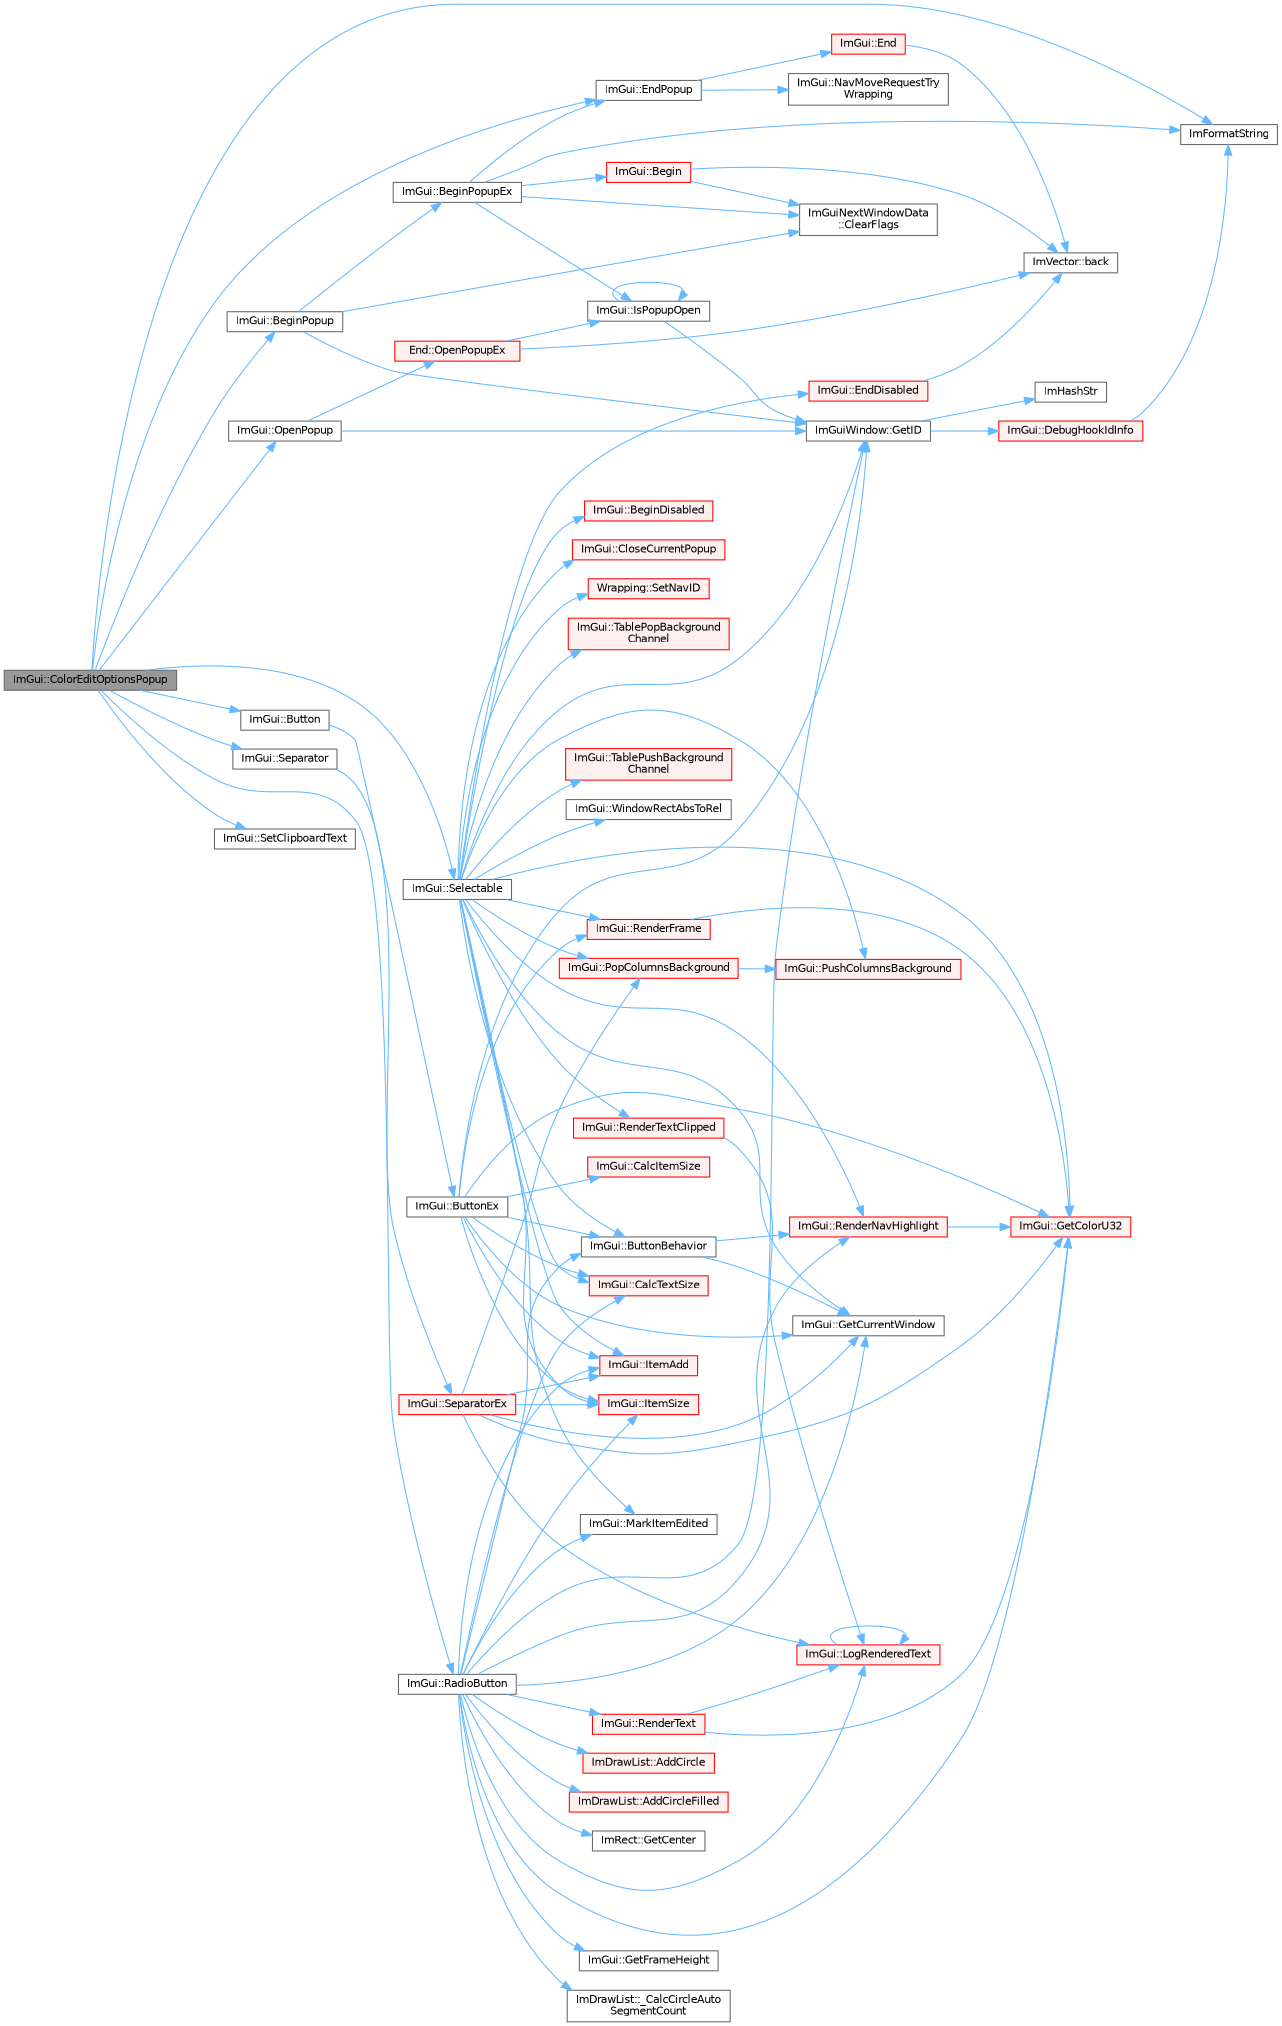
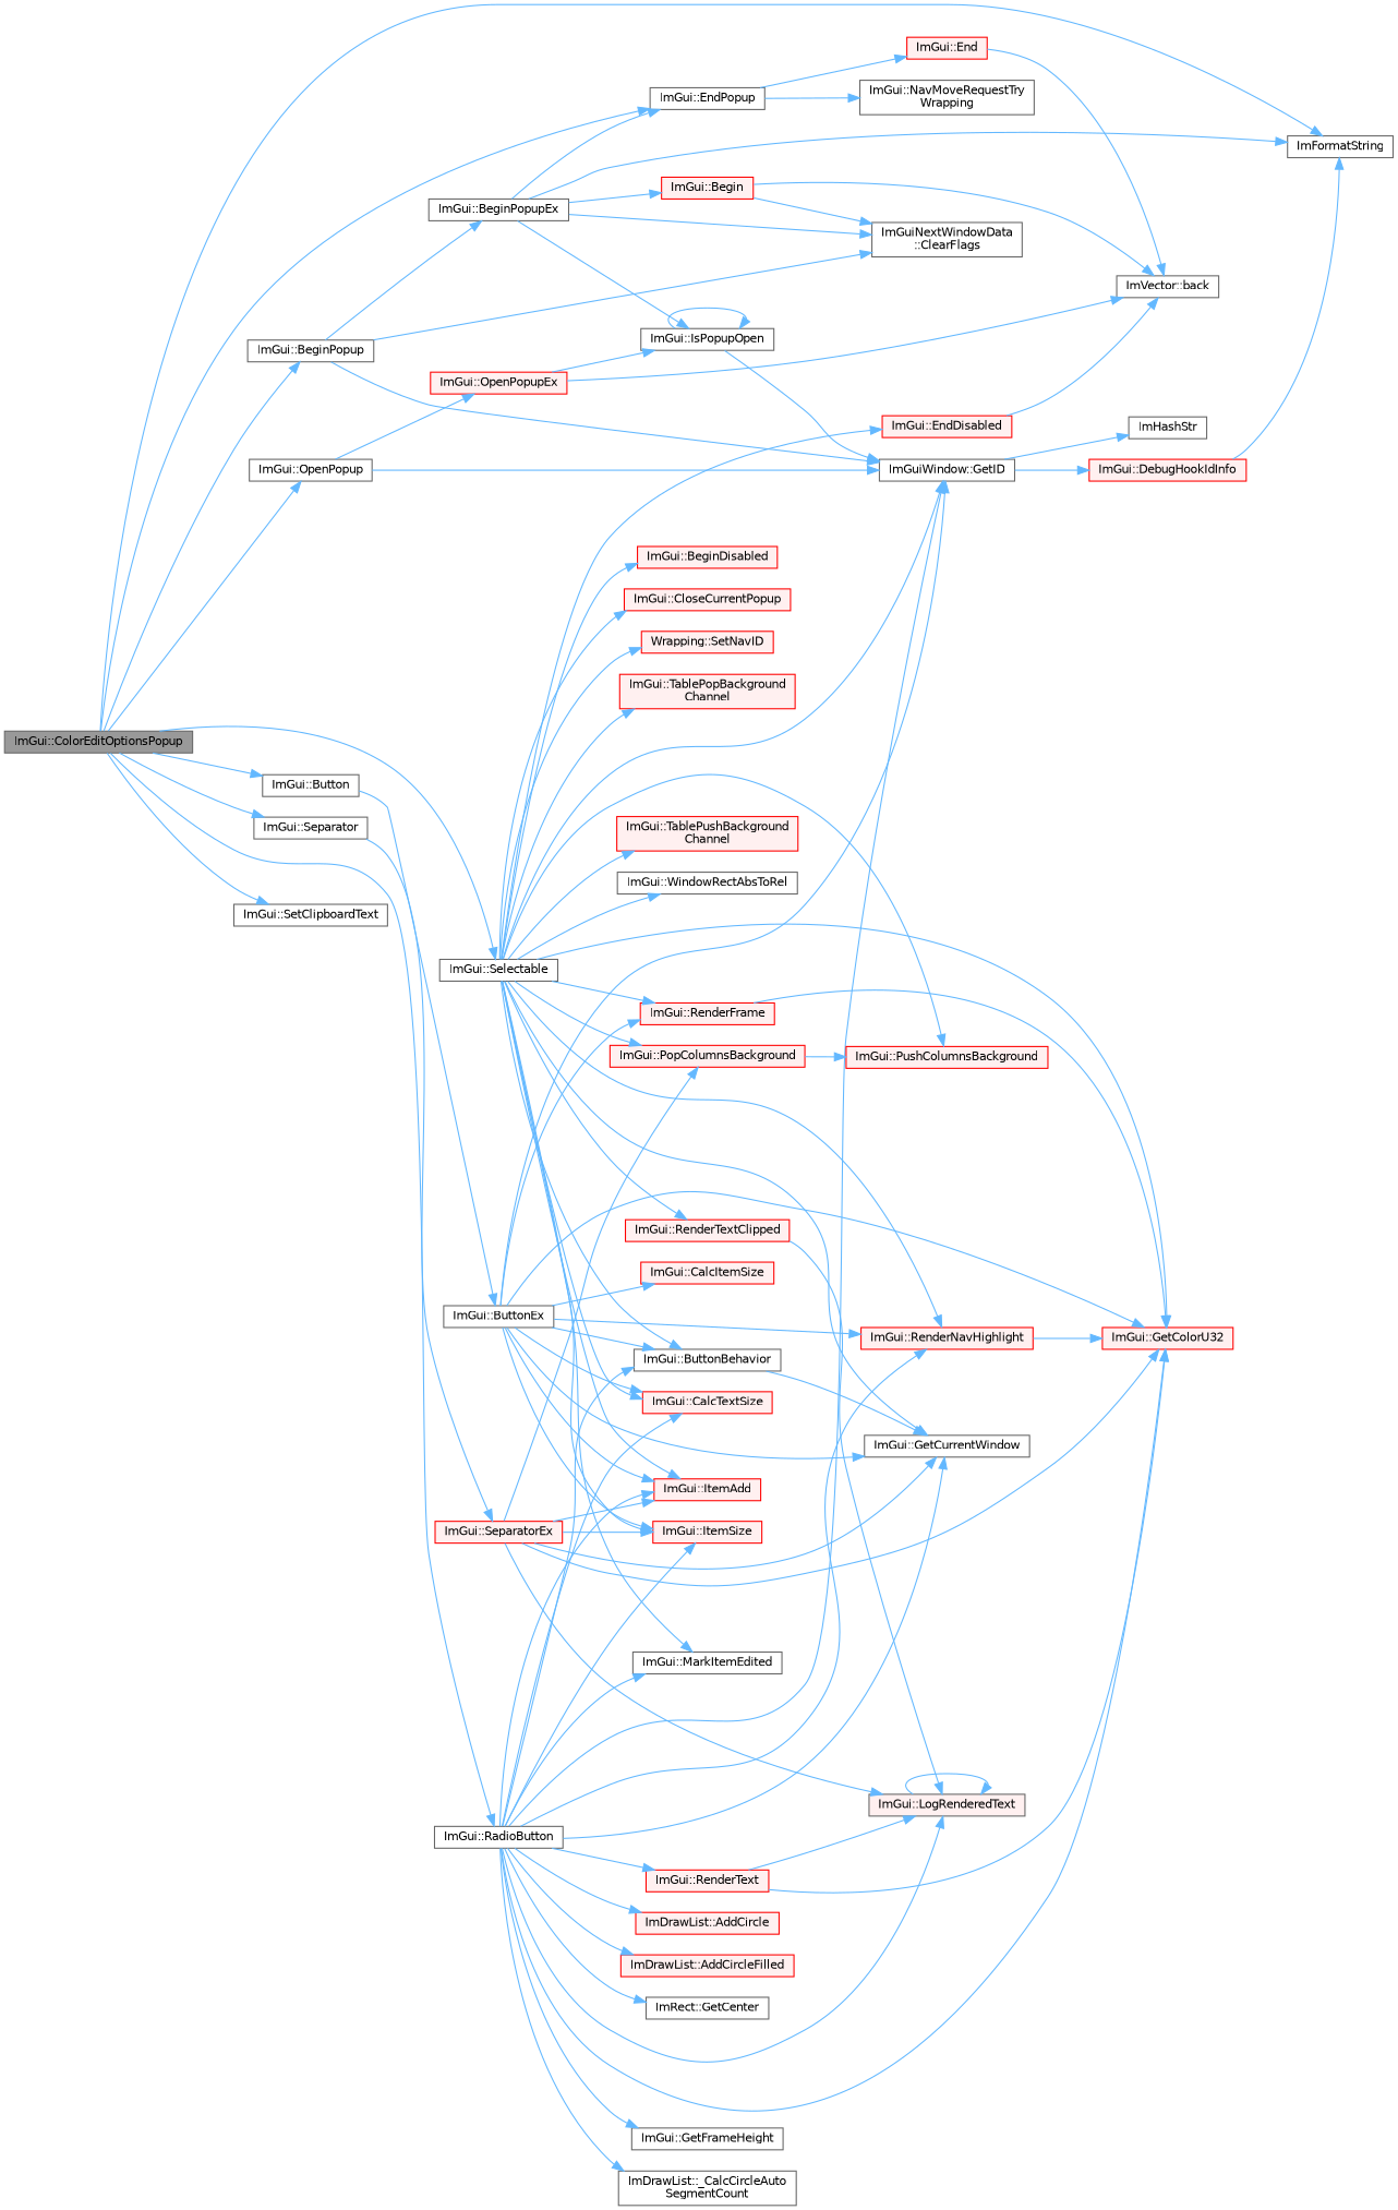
  digraph {
    rankdir=LR
    node [color=red fillcolor="#FFF0F0" fontname=Helvetica fontsize=10 shape=box style=filled]
    edge [color=steelblue1 fontname=Helvetica fontsize=10 labelfontname=Helvetica labelfontsize=10 style=solid]
    n1 [color=gray40 fillcolor=grey60 fontcolor=black height=0.2 label="ImGui::ColorEditOptionsPopup" width=0.4]
    n2 [color=grey40 fillcolor=white height=0.2 label="ImGui::BeginPopup" width=0.4]
    n3 [color=grey40 fillcolor=white height=0.2 label="ImGui::EndPopup" width=0.4]
    n4 [color=grey40 fillcolor=white height=0.2 label=ImFormatString width=0.4]
    n5 [color=grey40 fillcolor=white height=0.2 label="ImGui::Button" width=0.4]
    n6 [color=grey40 fillcolor=white height=0.2 label="ImGui::OpenPopup" width=0.4]
    n7 [color=grey40 fillcolor=white height=0.2 label="ImGui::RadioButton" width=0.4]
    n8 [color=grey40 fillcolor=white height=0.2 label="ImGui::Selectable" width=0.4]
    n9 [color=grey40 fillcolor=white height=0.2 label="ImGui::Separator" width=0.4]
    n10 [color=grey40 fillcolor=white height=0.2 label="ImGui::SetClipboardText" width=0.4]
    n11 [color=grey40 fillcolor=white height=0.2 label="ImGui::BeginPopupEx" width=0.4]
    n12 [color=grey40 fillcolor=white height=0.2 label="ImGuiNextWindowData\l::ClearFlags" width=0.4]
    n13 [color=grey40 fillcolor=white height=0.2 label="ImGuiWindow::GetID" width=0.4]
    n14 [height=0.2 label="ImGui::End" width=0.4]
    n15 [color=grey40 fillcolor=white height=0.2 label="ImGui::NavMoveRequestTry\lWrapping" width=0.4]
    n16 [color=grey40 fillcolor=white height=0.2 label="ImGui::ButtonEx" width=0.4]
-   n17 [height=0.2 label="End::OpenPopupEx" width=0.4]
+   n17 [height=0.2 label="ImGui::OpenPopupEx" width=0.4]
    n18 [color=grey40 fillcolor=white height=0.2 label="ImGui::ButtonBehavior" width=0.4]
    n19 [color=grey40 fillcolor=white height=0.2 label="ImGui::GetCurrentWindow" width=0.4]
    n20 [height=0.2 label="ImGui::CalcTextSize" width=0.4]
    n21 [height=0.2 label="ImGui::GetColorU32" width=0.4]
    n22 [height=0.2 label="ImGui::ItemAdd" width=0.4]
    n23 [height=0.2 label="ImGui::ItemSize" width=0.4]
    n24 [height=0.2 label="ImGui::RenderNavHighlight" width=0.4]
    n25 [color=grey40 fillcolor=white height=0.2 label="ImDrawList::_CalcCircleAuto\lSegmentCount" width=0.4]
    n26 [height=0.2 label="ImDrawList::AddCircle" width=0.4]
    n27 [height=0.2 label="ImDrawList::AddCircleFilled" width=0.4]
    n28 [color=grey40 fillcolor=white height=0.2 label="ImRect::GetCenter" width=0.4]
    n29 [color=grey40 fillcolor=white height=0.2 label="ImGui::GetFrameHeight" width=0.4]
-   n30 [height=0.2 label="ImGui::LogRenderedText" width=0.4]
+   n30 [color=grey40 height=0.2 label="ImGui::LogRenderedText" width=0.4]
    n31 [color=grey40 fillcolor=white height=0.2 label="ImGui::MarkItemEdited" width=0.4]
    n32 [height=0.2 label="ImGui::RenderText" width=0.4]
    n33 [height=0.2 label="ImGui::RenderFrame" width=0.4]
    n34 [height=0.2 label="ImGui::BeginDisabled" width=0.4]
    n35 [height=0.2 label="ImGui::CloseCurrentPopup" width=0.4]
    n36 [height=0.2 label="ImGui::EndDisabled" width=0.4]
    n37 [height=0.2 label="ImGui::PopColumnsBackground" width=0.4]
    n38 [height=0.2 label="ImGui::PushColumnsBackground" width=0.4]
    n39 [height=0.2 label="ImGui::RenderTextClipped" width=0.4]
    n40 [height=0.2 label="Wrapping::SetNavID" width=0.4]
    n41 [height=0.2 label="ImGui::TablePopBackground\lChannel" width=0.4]
    n42 [height=0.2 label="ImGui::TablePushBackground\lChannel" width=0.4]
    n43 [color=grey40 fillcolor=white height=0.2 label="ImGui::WindowRectAbsToRel" width=0.4]
    n44 [height=0.2 label="ImGui::SeparatorEx" width=0.4]
    n45 [height=0.2 label="ImGui::Begin" width=0.4]
    n46 [color=grey40 fillcolor=white height=0.2 label="ImGui::IsPopupOpen" width=0.4]
    n47 [height=0.2 label="ImGui::DebugHookIdInfo" width=0.4]
    n48 [color=grey40 fillcolor=white height=0.2 label=ImHashStr width=0.4]
    n49 [color=grey40 fillcolor=white height=0.2 label="ImVector::back" width=0.4]
    n50 [height=0.2 label="ImGui::CalcItemSize" width=0.4]
    n1 -> n2
    n1 -> n3
    n1 -> n4
    n1 -> n5
    n1 -> n6
    n1 -> n7
    n1 -> n8
    n1 -> n9
    n1 -> n10
    n2 -> n11
    n2 -> n12
    n2 -> n13
    n3 -> n14
    n3 -> n15
    n5 -> n16
    n6 -> n13
    n6 -> n17
    n7 -> n13
    n7 -> n18
    n7 -> n19
    n7 -> n20
    n7 -> n21
    n7 -> n22
    n7 -> n23
    n7 -> n24
    n7 -> n25
    n7 -> n26
    n7 -> n27
    n7 -> n28
    n7 -> n29
    n7 -> n30
    n7 -> n31
    n7 -> n32
    n8 -> n13
    n8 -> n18
    n8 -> n19
    n8 -> n20
    n8 -> n21
    n8 -> n22
    n8 -> n23
    n8 -> n24
    n8 -> n31
    n8 -> n33
    n8 -> n34
    n8 -> n35
    n8 -> n36
    n8 -> n37
    n8 -> n38
    n8 -> n39
    n8 -> n40
    n8 -> n41
    n8 -> n42
    n8 -> n43
    n9 -> n44
    n11 -> n3
    n11 -> n4
    n11 -> n12
    n11 -> n45
    n11 -> n46
    n13 -> n47
    n13 -> n48
    n14 -> n49
    n16 -> n13
    n16 -> n18
    n16 -> n19
    n16 -> n20
    n16 -> n21
    n16 -> n22
    n16 -> n23
-   n18 -> n24
+   n16 -> n24
    n16 -> n33
    n16 -> n50
    n17 -> n46
    n17 -> n49
    n18 -> n19
    n24 -> n21
    n30 -> n30
    n32 -> n21
    n32 -> n30
    n33 -> n21
    n36 -> n49
    n37 -> n38
    n39 -> n30
    n44 -> n19
    n44 -> n21
    n44 -> n22
    n44 -> n23
    n44 -> n30
    n44 -> n37
    n45 -> n12
    n45 -> n49
    n46 -> n13
    n46 -> n46
    n47 -> n4
  }
